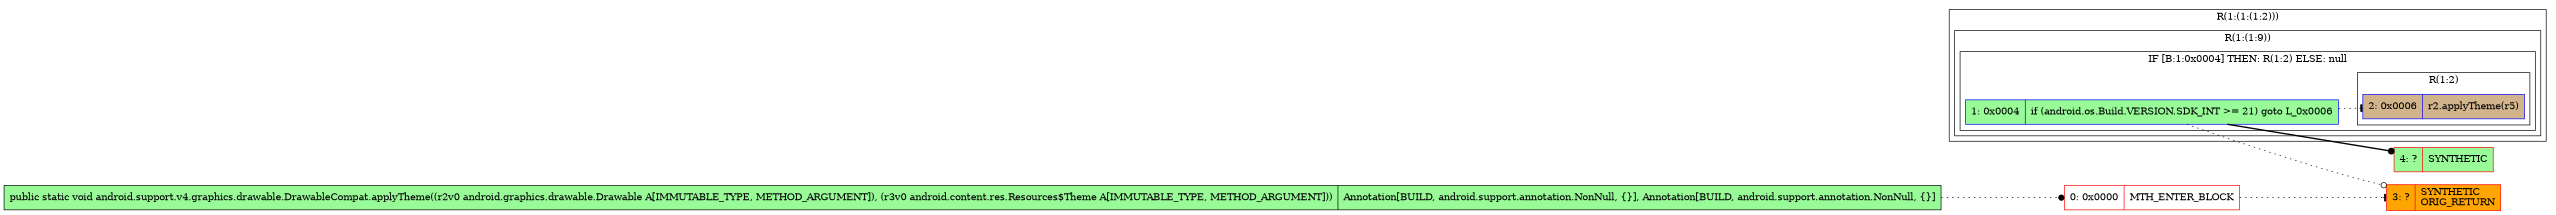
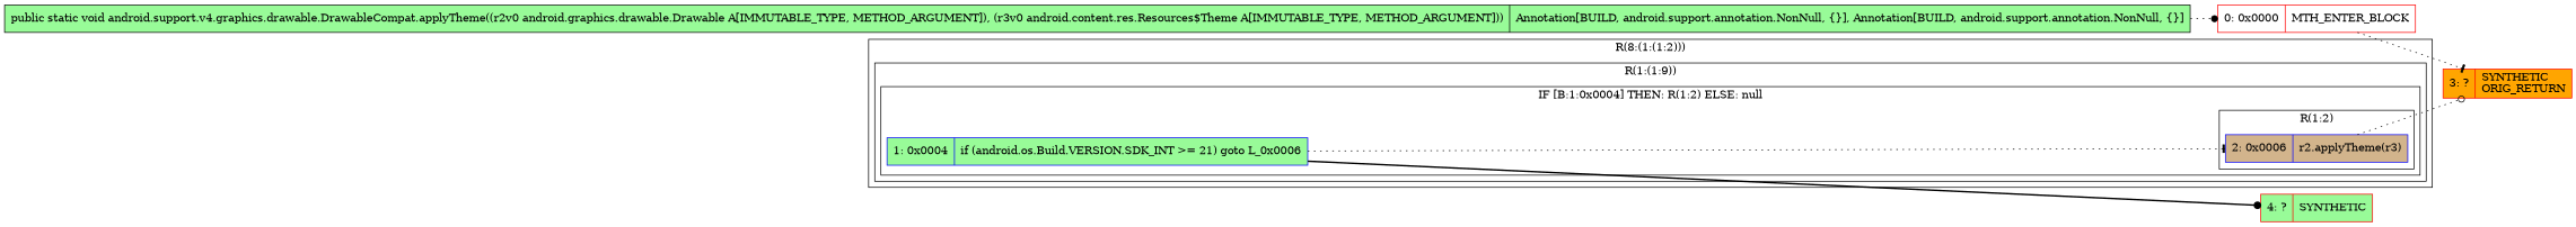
  digraph {
    rankdir=LR
    node [color=red fillcolor=palegreen shape=record style=filled]
    edge [arrowhead=tee style=dotted]
-   n1 [color=blue fillcolor=tan label="{2\:\ 0x0006|r2.applyTheme(r5)\l}"]
+   n1 [color=blue fillcolor=tan label="{2\:\ 0x0006|r2.applyTheme(r3)\l}"]
    n2 [color=blue label="{1\:\ 0x0004|if (android.os.Build.VERSION.SDK_INT \>= 21) goto L_0x0006\l}"]
    n3 [fillcolor=orange label="{3\:\ ?|SYNTHETIC\lORIG_RETURN\l}"]
    n4 [label="{4\:\ ?|SYNTHETIC\l}"]
    n5 [fillcolor=white label="{0\:\ 0x0000|MTH_ENTER_BLOCK\l}"]
    n6 [label="{public static void android.support.v4.graphics.drawable.DrawableCompat.applyTheme((r2v0 android.graphics.drawable.Drawable A[IMMUTABLE_TYPE, METHOD_ARGUMENT]), (r3v0 android.content.res.Resources$Theme A[IMMUTABLE_TYPE, METHOD_ARGUMENT]))  | Annotation[BUILD, android.support.annotation.NonNull, \{\}], Annotation[BUILD, android.support.annotation.NonNull, \{\}]\l}" color=""]
    subgraph cluster_1 {
-     label="R(1:(1:(1:2)))"
+     label="R(8:(1:(1:2)))"
      subgraph cluster_2 {
        label="R(1:(1:9))"
        subgraph cluster_3 {
          label="IF [B:1:0x0004] THEN: R(1:2) ELSE: null"
          n2
          subgraph cluster_4 {
            label="R(1:2)"
            n1
          }
        }
      }
    }
-   n2 -> n3 [arrowhead=odot]
+   n1 -> n3 [arrowhead=odot]
    n2 -> n1
    n2 -> n4 [arrowhead=dot style=bold]
    n5 -> n3
    n6 -> n5 [arrowhead=dot]
  }
